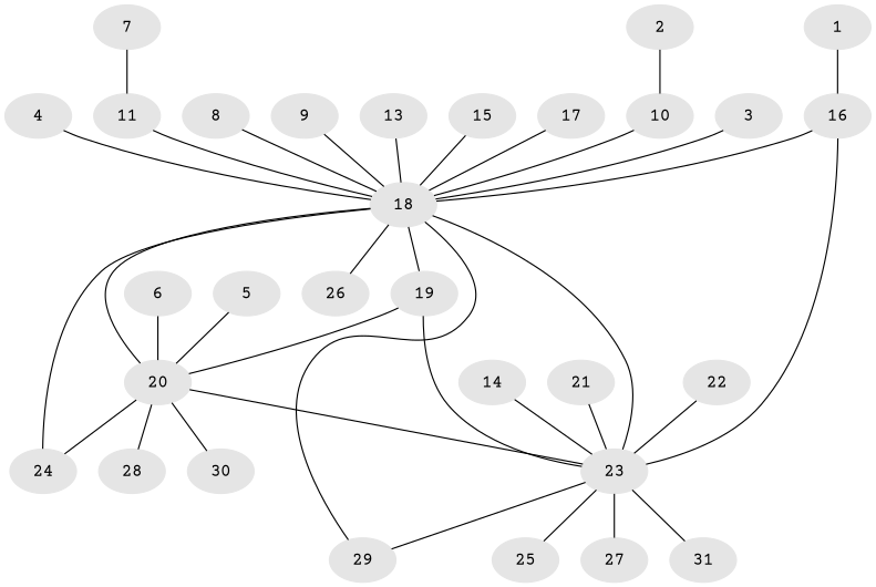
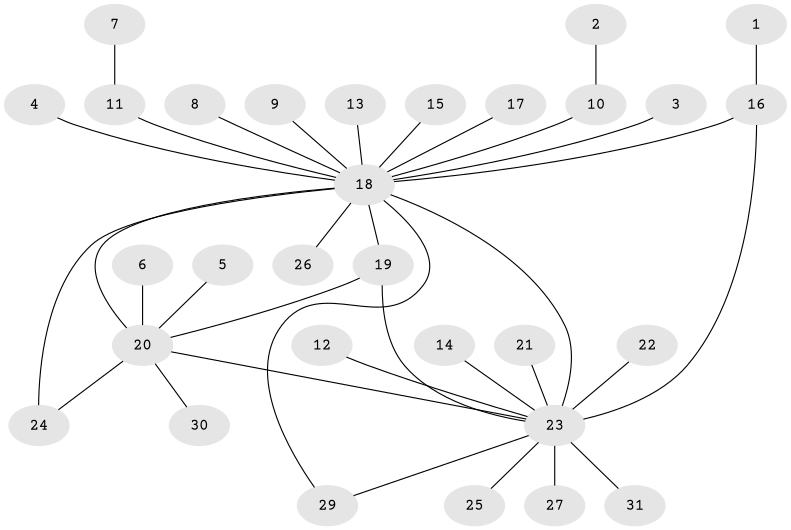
  graph {
    fontname="Courier Prime"
    node [color=gray90 fontname="Courier Prime" style=filled]
    edge [fontname="Courier Prime" weight=1.0]
    1
    16
    18
    23
    2
    10
    20
    19
    24
    26
    29
    3
    4
    5
-   28
    30
    6
    7
    11
    8
    9
+   12
    25
    27
    31
    13
    14
    15
    17
    21
    22
    1 -- 16
    16 -- 18
    16 -- 23
    18 -- 23 [weight=4.0]
    18 -- 20 [weight=2.0]
    18 -- 19 [weight=2.0]
    18 -- 24
    18 -- 26 [weight=3.0]
    18 -- 29
    23 -- 29
    23 -- 25
    23 -- 27
    23 -- 31
    2 -- 10
    10 -- 18
    20 -- 23
    20 -- 24
-   20 -- 28
    20 -- 30
    19 -- 23
    19 -- 20
    3 -- 18
    4 -- 18
    5 -- 20
    6 -- 20
    7 -- 11
    11 -- 18
    8 -- 18
    9 -- 18 [weight=2.0]
+   12 -- 23
    13 -- 18
    14 -- 23
    15 -- 18
    17 -- 18
    21 -- 23
    22 -- 23
  }
